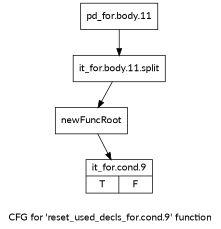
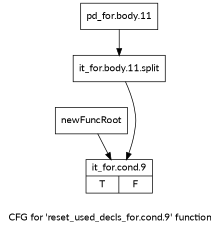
  digraph {
    fontname=Lato
    label="CFG for 'reset_used_decls_for.cond.9' function"
    node [fontname=Lato shape=record]
    edge [fontname=Lato]
    n1 [label="{newFuncRoot}"]
    n2 [label="{it_for.cond.9|{<s0>T|<s1>F}}"]
    n3 [label="{pd_for.body.11}"]
    n4 [label="{it_for.body.11.split}"]
    n1 -> n2
    n3 -> n4
-   n4 -> n1
+   n4 -> n2
  }
